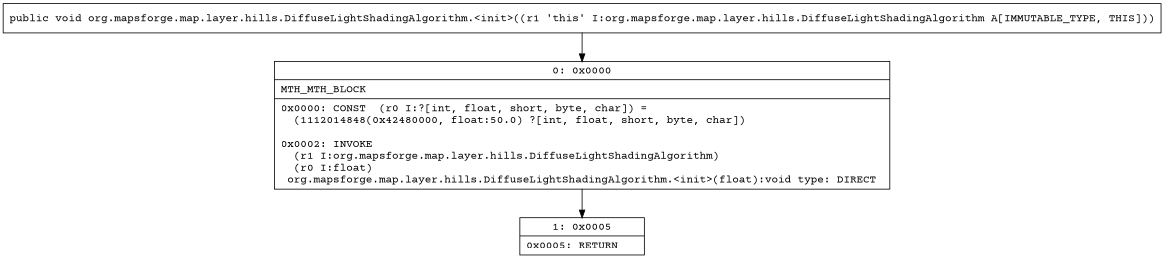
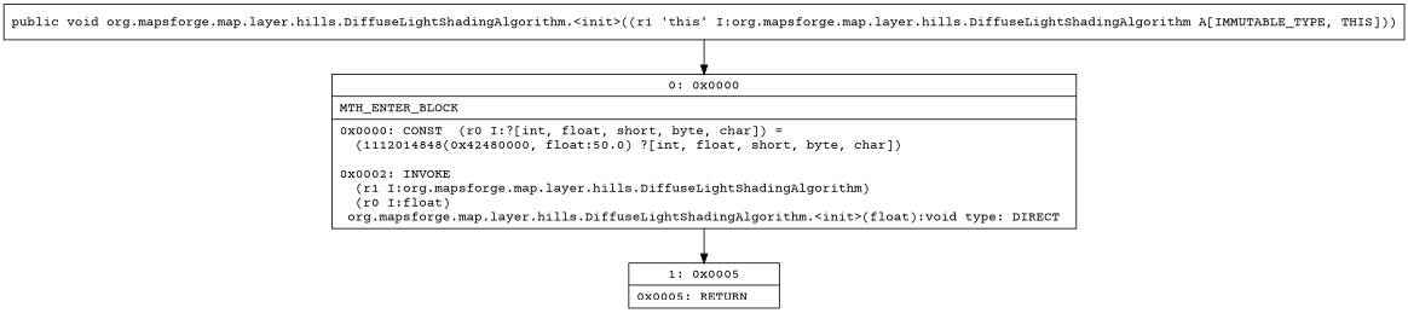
  digraph {
    fontname="Courier Prime"
    node [shape=record fontname="Courier Prime"]
    edge [fontname="Courier Prime"]
-   n1 [label="{0\:\ 0x0000|MTH_MTH_BLOCK\l|0x0000: CONST  (r0 I:?[int, float, short, byte, char]) = \l  (1112014848(0x42480000, float:50.0) ?[int, float, short, byte, char])\l \l0x0002: INVOKE  \l  (r1 I:org.mapsforge.map.layer.hills.DiffuseLightShadingAlgorithm)\l  (r0 I:float)\l org.mapsforge.map.layer.hills.DiffuseLightShadingAlgorithm.\<init\>(float):void type: DIRECT \l}"]
+   n1 [label="{0\:\ 0x0000|MTH_ENTER_BLOCK\l|0x0000: CONST  (r0 I:?[int, float, short, byte, char]) = \l  (1112014848(0x42480000, float:50.0) ?[int, float, short, byte, char])\l \l0x0002: INVOKE  \l  (r1 I:org.mapsforge.map.layer.hills.DiffuseLightShadingAlgorithm)\l  (r0 I:float)\l org.mapsforge.map.layer.hills.DiffuseLightShadingAlgorithm.\<init\>(float):void type: DIRECT \l}"]
    n2 [label="{1\:\ 0x0005|0x0005: RETURN   \l}"]
    n3 [label="{public void org.mapsforge.map.layer.hills.DiffuseLightShadingAlgorithm.\<init\>((r1 'this' I:org.mapsforge.map.layer.hills.DiffuseLightShadingAlgorithm A[IMMUTABLE_TYPE, THIS])) }"]
    n1 -> n2
    n3 -> n1
  }
